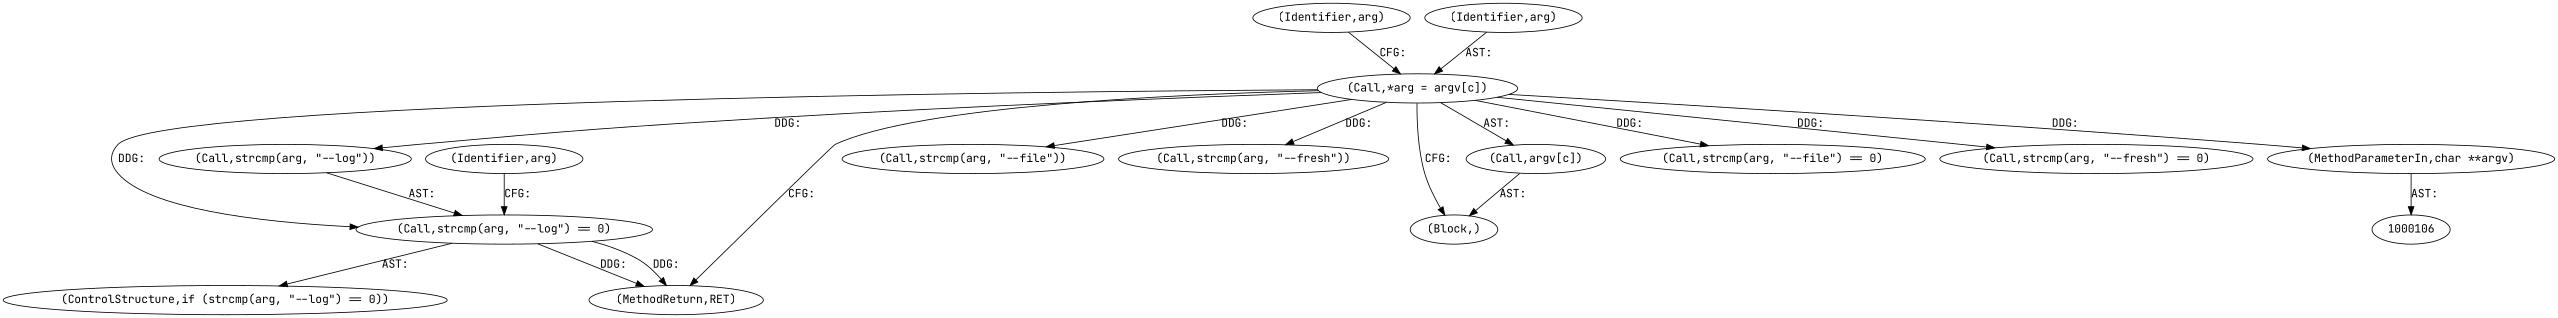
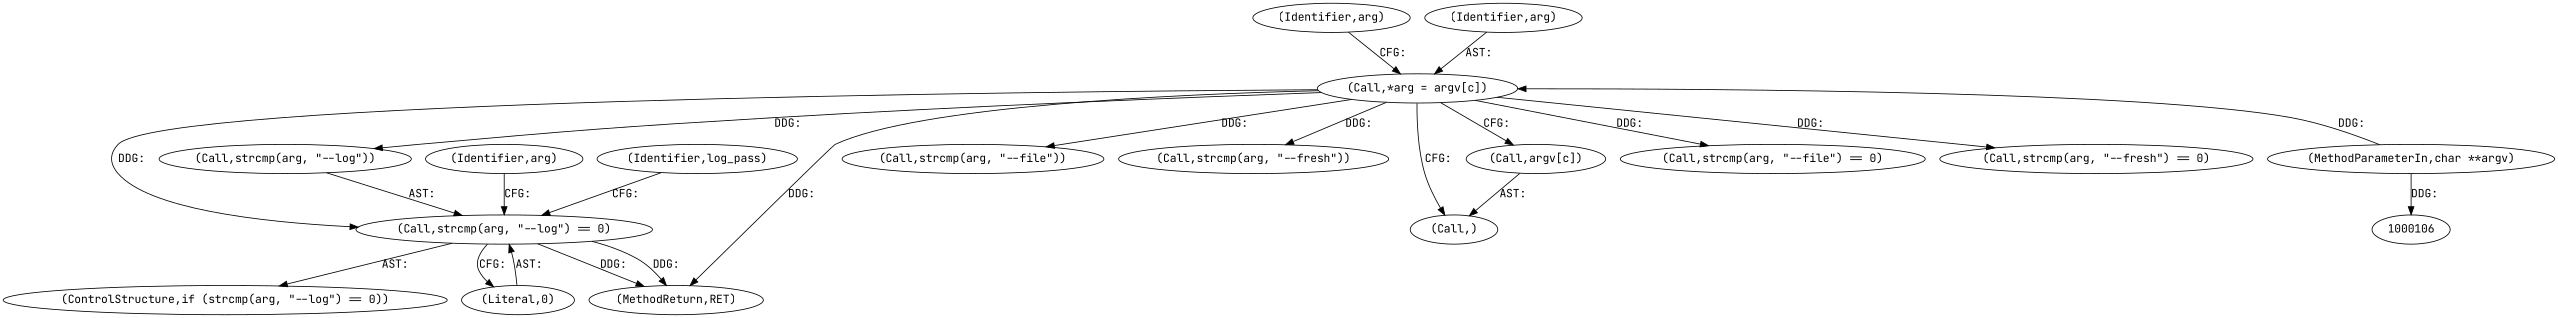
  digraph {
    fontname="JetBrains Mono"
    node [fontname="JetBrains Mono"]
    edge [fontname="JetBrains Mono"]
    n1 [label="(Call,strcmp(arg, \"--log\") == 0)"]
    n2 [label="(ControlStructure,if (strcmp(arg, \"--log\") == 0))"]
+   n3 [label="(Literal,0)"]
    n4 [label="(MethodReturn,RET)"]
    n5 [label="(Call,*arg = argv[c])"]
    n6 [label="(Call,strcmp(arg, \"--file\"))"]
    n7 [label="(Call,strcmp(arg, \"--fresh\"))"]
-   n8 [label="(Block,)"]
+   n8 [label="(Call,)"]
    n9 [label="(Call,strcmp(arg, \"--log\"))"]
    n10 [label="(Call,argv[c])"]
    n11 [label="(Call,strcmp(arg, \"--file\") == 0)"]
    n12 [label="(Call,strcmp(arg, \"--fresh\") == 0)"]
    n13 [label="(MethodParameterIn,char **argv)"]
    1000106
    n15 [label="(Identifier,arg)"]
    n16 [label="(Identifier,arg)"]
    n17 [label="(Identifier,arg)"]
+   n18 [label="(Identifier,log_pass)"]
    n1 -> n2 [label="AST: "]
+   n1 -> n3 [label="CFG: "]
    n1 -> n4 [label="DDG: "]
    n1 -> n4 [label="DDG: "]
+   n3 -> n1 [label="AST: "]
    n5 -> n1 [label="DDG: "]
-   n5 -> n4 [label="CFG: "]
+   n5 -> n4 [label="DDG: "]
    n5 -> n6 [label="DDG: "]
    n5 -> n7 [label="DDG: "]
    n5 -> n8 [label="CFG: "]
    n5 -> n9 [label="DDG: "]
-   n5 -> n10 [label="AST: "]
+   n5 -> n10 [label="CFG: "]
    n5 -> n11 [label="DDG: "]
    n5 -> n12 [label="DDG: "]
    n9 -> n1 [label="AST: "]
    n10 -> n8 [label="AST: "]
-   n5 -> n13 [label="DDG: "]
-   n13 -> 1000106 [label="AST: "]
+   n13 -> n5 [label="DDG: "]
+   n13 -> 1000106 [label="DDG: "]
    n15 -> n1 [label="CFG: "]
    n16 -> n5 [label="CFG: "]
    n17 -> n5 [label="AST: "]
+   n18 -> n1 [label="CFG: "]
  }
